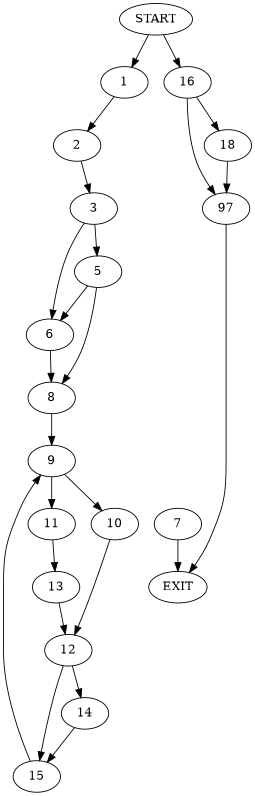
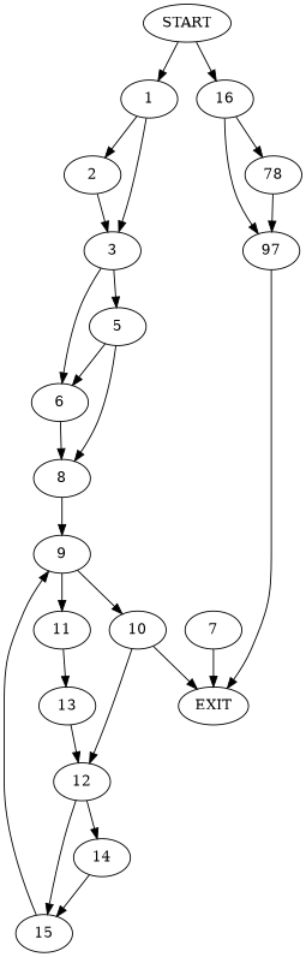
  digraph {
    n1 [label=START]
    1
    16
    2
    3
    n6 [label=97]
-   18
+   18 [label=78]
    n8 [label=EXIT]
    5
    6
    8
    7
    9
    10
    11
    12
    13
    14
    15
    n1 -> 1
    n1 -> 16
    1 -> 2
+   1 -> 3
    16 -> n6
    16 -> 18
    2 -> 3
    3 -> 5
    3 -> 6
    n6 -> n8
    18 -> n6
    5 -> 6
    5 -> 8
    6 -> 8
    8 -> 9
    7 -> n8
    9 -> 10
    9 -> 11
+   10 -> n8
    10 -> 12
    11 -> 13
    12 -> 14
    12 -> 15
    13 -> 12
    14 -> 15
    15 -> 9
  }
